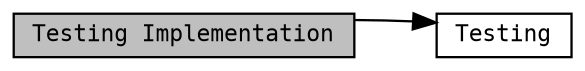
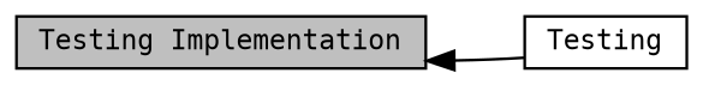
  digraph {
    rankdir=LR
    fontname="DejaVu Sans Mono"
    node [color=black fontname="DejaVu Sans Mono" fontsize=10 shape=box style=filled]
    n1 [fillcolor=grey75 fontcolor=black height=0.2 label="Testing Implementation" width=0.4]
    n2 [fillcolor=white height=0.2 label=Testing width=0.4]
-   n2 -> n1 [dir=back fontname="DejaVu Sans Mono" fontsize=10 labelfontname=Helvetica labelfontsize=10 shape=plaintext style=solid]
+   n1 -> n2 [dir=back fontname="DejaVu Sans Mono" fontsize=10 labelfontname=Helvetica labelfontsize=10 shape=plaintext style=solid]
  }
